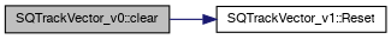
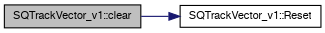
  digraph {
    rankdir=LR
    node [color=black fontname=FreeSans fontsize=10 shape=record]
-   n1 [fillcolor=grey75 fontcolor=black height=0.2 label="SQTrackVector_v0::clear" style=filled width=0.4]
+   n1 [fillcolor=grey75 fontcolor=black height=0.2 label="SQTrackVector_v1::clear" style=filled width=0.4]
    n2 [height=0.2 label="SQTrackVector_v1::Reset" width=0.4]
    n1 -> n2 [color=midnightblue fontname=FreeSans fontsize=10 labelfontname=FreeSans labelfontsize=10 style=solid]
  }
